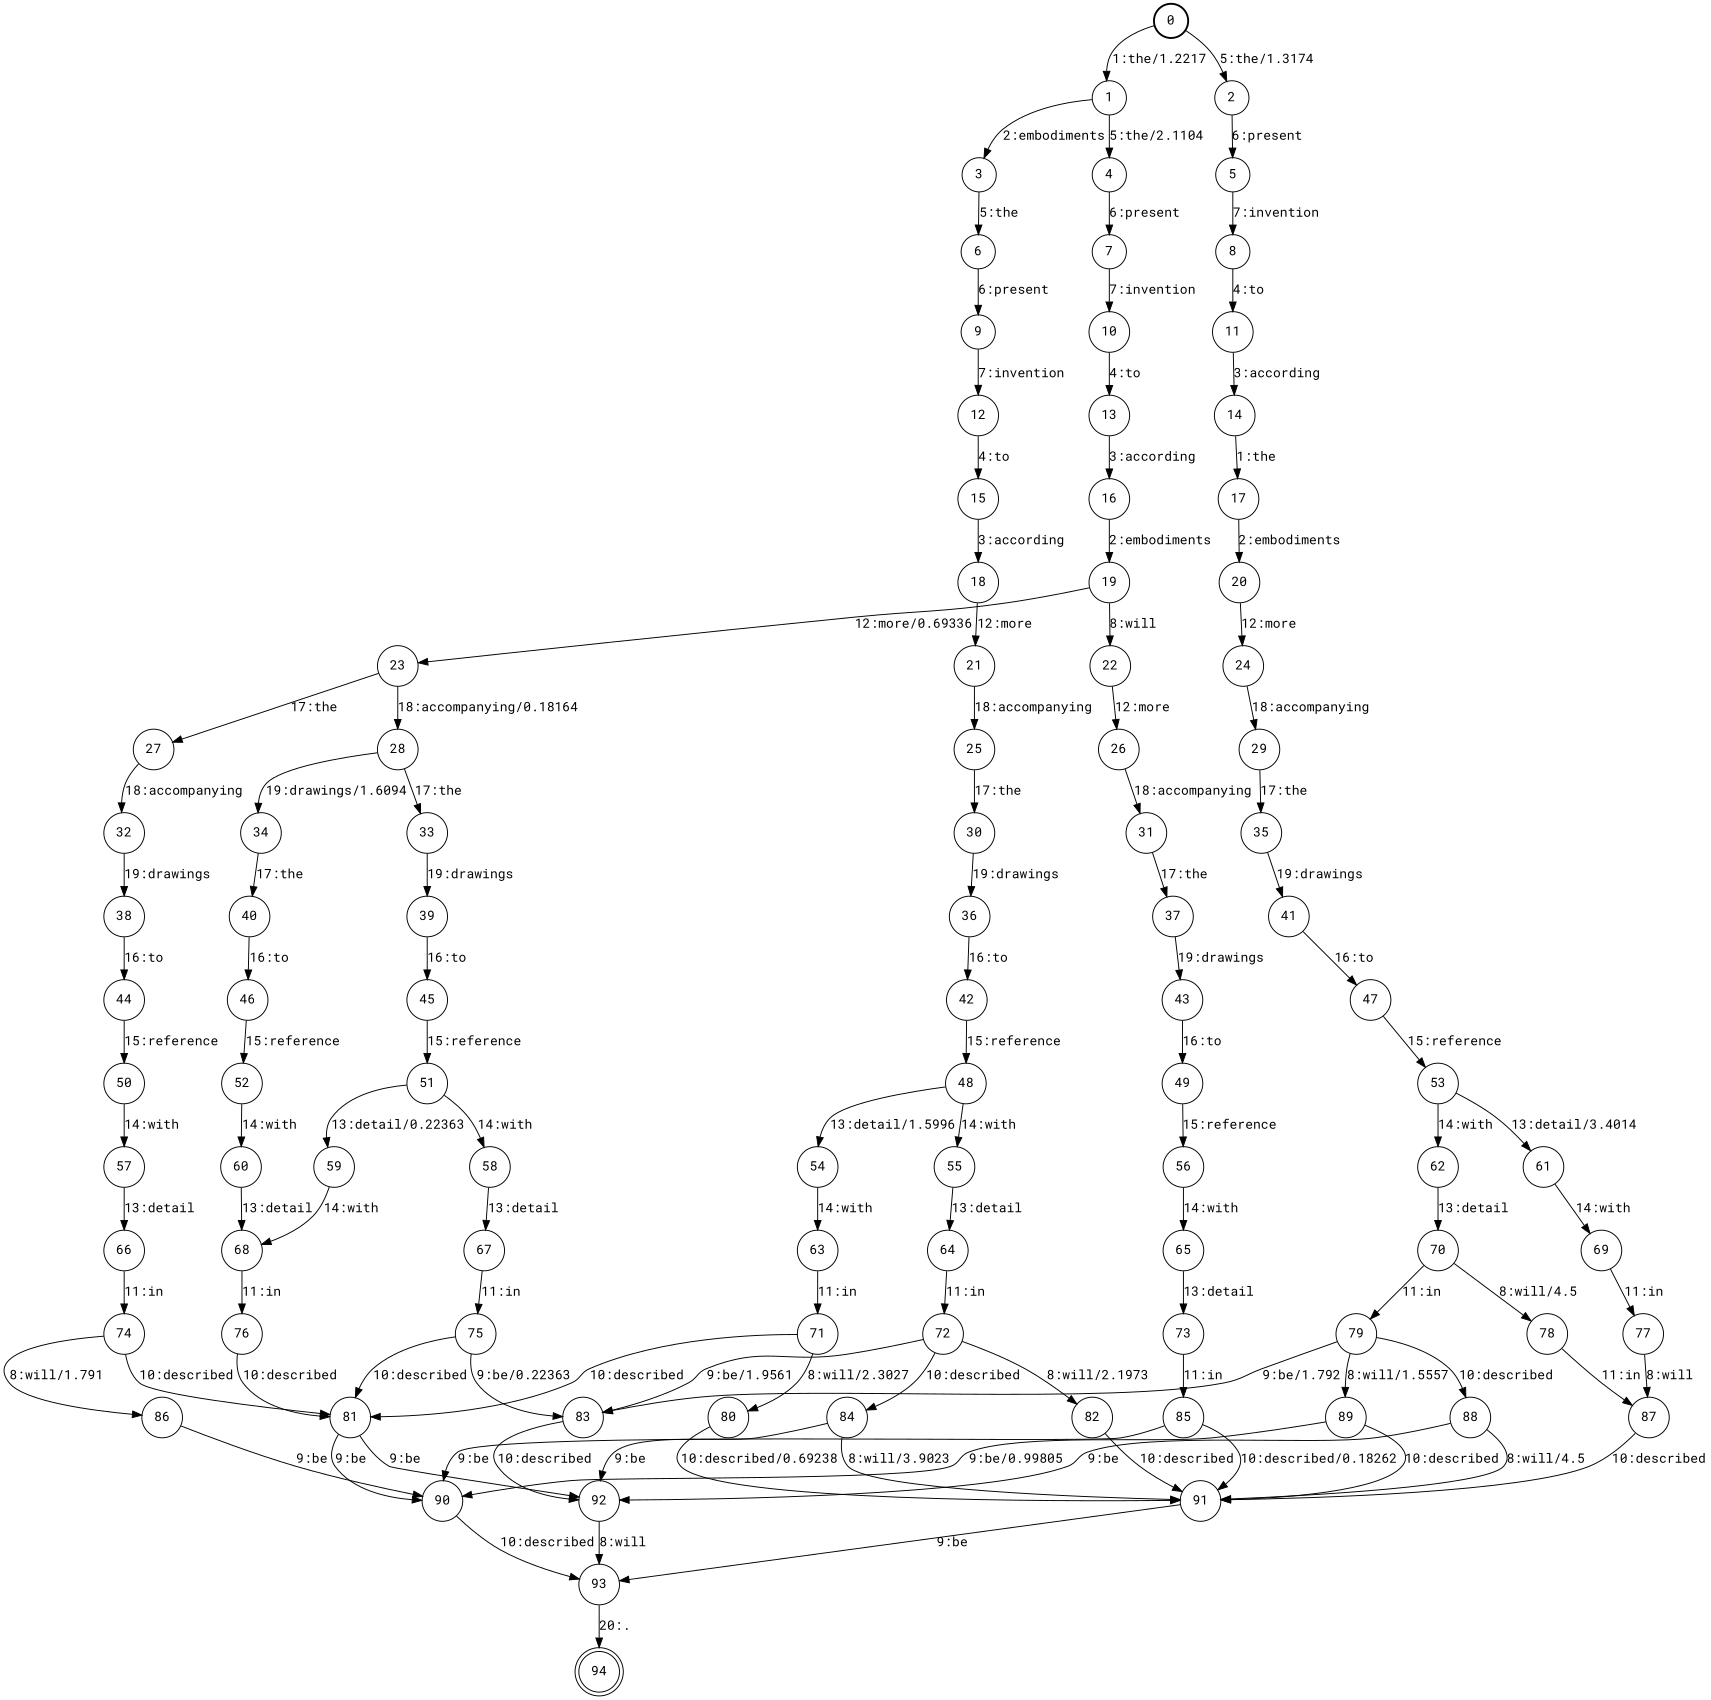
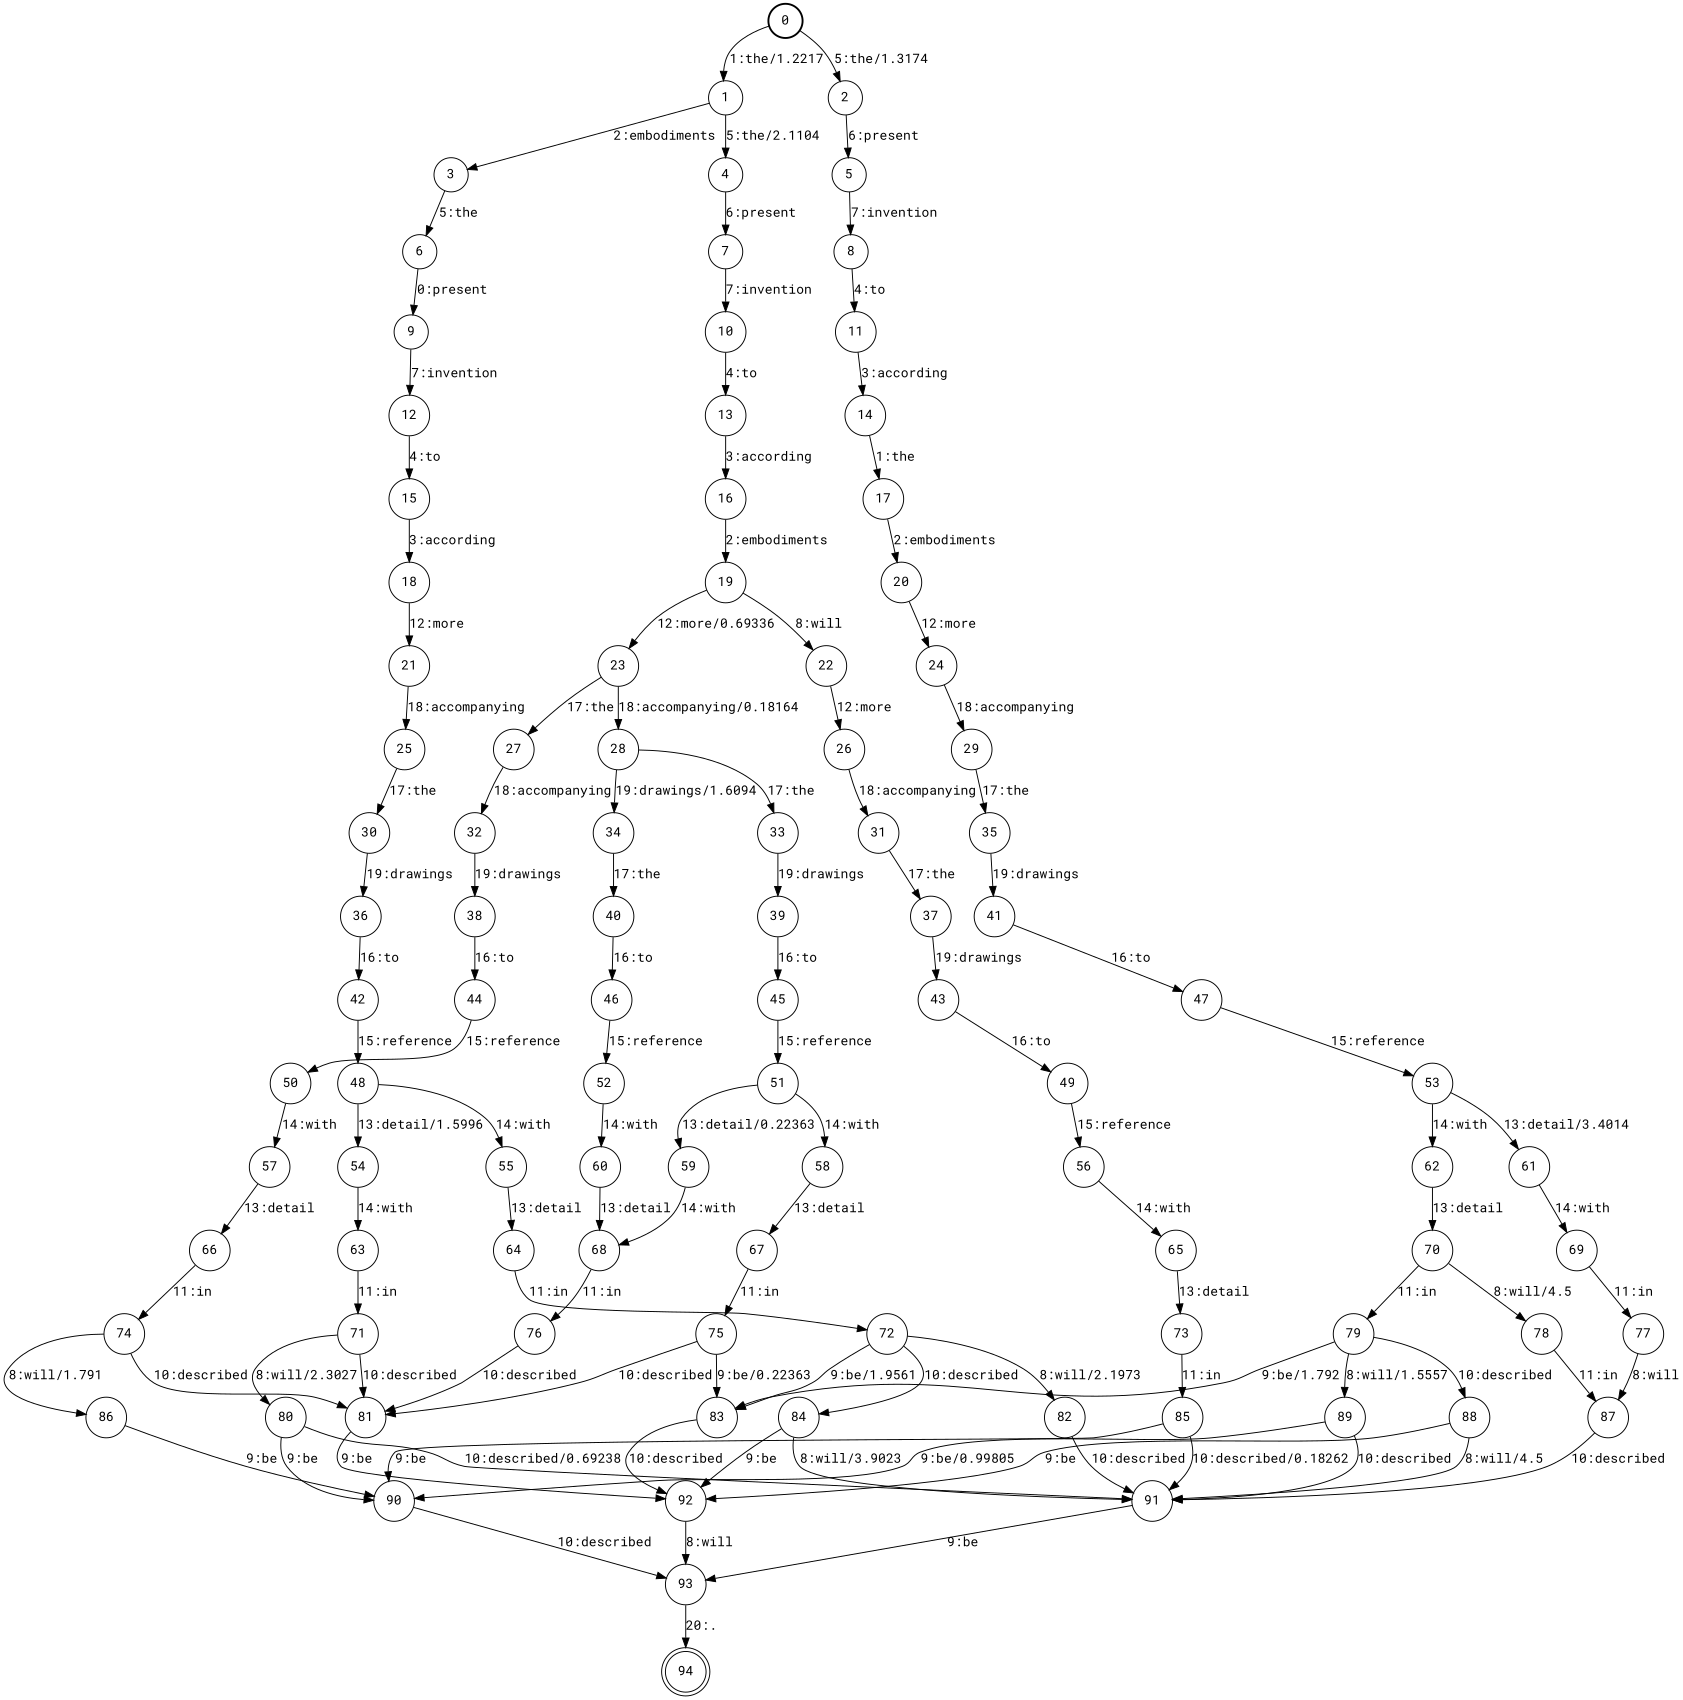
  digraph {
    fontname="Roboto Mono"
    nodesep=0.25
    rankdir=TB
    ranksep=0.4
    node [fontname="Roboto Mono" fontsize=14 shape=circle style=solid]
    edge [fontname="Roboto Mono" fontsize=14]
    n1 [label=0 style=bold]
    n2 [label=1]
    n3 [label=2]
    n4 [label=4]
    n5 [label=3]
    n6 [label=5]
    n7 [label=7]
    n8 [label=6]
    n9 [label=8]
    n10 [label=10]
    n11 [label=9]
    n12 [label=11]
    n13 [label=12]
    n14 [label=13]
    n15 [label=14]
    n16 [label=15]
    n17 [label=16]
    n18 [label=17]
    n19 [label=18]
    n20 [label=19]
    n21 [label=20]
    n22 [label=21]
    n23 [label=22]
    n24 [label=23]
    n25 [label=24]
    n26 [label=25]
    n27 [label=26]
    n28 [label=27]
    n29 [label=28]
    n30 [label=29]
    n31 [label=30]
    n32 [label=31]
    n33 [label=32]
    n34 [label=33]
    n35 [label=34]
    n36 [label=35]
    n37 [label=36]
    n38 [label=37]
    n39 [label=38]
    n40 [label=39]
    n41 [label=40]
    n42 [label=41]
    n43 [label=42]
    n44 [label=43]
    n45 [label=44]
    n46 [label=45]
    n47 [label=46]
    n48 [label=47]
    n49 [label=48]
    n50 [label=49]
    n51 [label=50]
    n52 [label=51]
    n53 [label=52]
    n54 [label=53]
    n55 [label=54]
    n56 [label=55]
    n57 [label=56]
    n58 [label=57]
    n59 [label=59]
    n60 [label=58]
    n61 [label=60]
    n62 [label=61]
    n63 [label=62]
    n64 [label=63]
    n65 [label=64]
    n66 [label=65]
    n67 [label=66]
    n68 [label=68]
    n69 [label=67]
    n70 [label=69]
    n71 [label=70]
    n72 [label=71]
    n73 [label=72]
    n74 [label=73]
    n75 [label=74]
    n76 [label=76]
    n77 [label=75]
    n78 [label=77]
    n79 [label=78]
    n80 [label=79]
    n81 [label=80]
    n82 [label=81]
    n83 [label=82]
    n84 [label=83]
    n85 [label=84]
    n86 [label=85]
    n87 [label=86]
    n88 [label=87]
    n89 [label=89]
    n90 [label=88]
    n91 [label=90]
    n92 [label=91]
    n93 [label=92]
    n94 [label=93]
    n95 [label=94 shape=doublecircle]
    n1 -> n2 [label="1:the/1.2217"]
    n1 -> n3 [label="5:the/1.3174"]
    n2 -> n4 [label="5:the/2.1104"]
    n2 -> n5 [label="2:embodiments"]
    n3 -> n6 [label="6:present"]
    n4 -> n7 [label="6:present"]
    n5 -> n8 [label="5:the"]
    n6 -> n9 [label="7:invention"]
    n7 -> n10 [label="7:invention"]
-   n8 -> n11 [label="6:present"]
+   n8 -> n11 [label="0:present"]
    n9 -> n12 [label="4:to"]
    n10 -> n14 [label="4:to"]
    n11 -> n13 [label="7:invention"]
    n12 -> n15 [label="3:according"]
    n13 -> n16 [label="4:to"]
    n14 -> n17 [label="3:according"]
    n15 -> n18 [label="1:the"]
    n16 -> n19 [label="3:according"]
    n17 -> n20 [label="2:embodiments"]
    n18 -> n21 [label="2:embodiments"]
    n19 -> n22 [label="12:more"]
    n20 -> n23 [label="8:will"]
    n20 -> n24 [label="12:more/0.69336"]
    n21 -> n25 [label="12:more"]
    n22 -> n26 [label="18:accompanying"]
    n23 -> n27 [label="12:more"]
    n24 -> n28 [label="17:the"]
    n24 -> n29 [label="18:accompanying/0.18164"]
    n25 -> n30 [label="18:accompanying"]
    n26 -> n31 [label="17:the"]
    n27 -> n32 [label="18:accompanying"]
    n28 -> n33 [label="18:accompanying"]
    n29 -> n34 [label="17:the"]
    n29 -> n35 [label="19:drawings/1.6094"]
    n30 -> n36 [label="17:the"]
    n31 -> n37 [label="19:drawings"]
    n32 -> n38 [label="17:the"]
    n33 -> n39 [label="19:drawings"]
    n34 -> n40 [label="19:drawings"]
    n35 -> n41 [label="17:the"]
    n36 -> n42 [label="19:drawings"]
    n37 -> n43 [label="16:to"]
    n38 -> n44 [label="19:drawings"]
    n39 -> n45 [label="16:to"]
    n40 -> n46 [label="16:to"]
    n41 -> n47 [label="16:to"]
    n42 -> n48 [label="16:to"]
    n43 -> n49 [label="15:reference"]
    n44 -> n50 [label="16:to"]
    n45 -> n51 [label="15:reference"]
    n46 -> n52 [label="15:reference"]
    n47 -> n53 [label="15:reference"]
    n48 -> n54 [label="15:reference"]
    n49 -> n55 [label="13:detail/1.5996"]
    n49 -> n56 [label="14:with"]
    n50 -> n57 [label="15:reference"]
    n51 -> n58 [label="14:with"]
    n52 -> n59 [label="13:detail/0.22363"]
    n52 -> n60 [label="14:with"]
    n53 -> n61 [label="14:with"]
    n54 -> n62 [label="13:detail/3.4014"]
    n54 -> n63 [label="14:with"]
    n55 -> n64 [label="14:with"]
    n56 -> n65 [label="13:detail"]
    n57 -> n66 [label="14:with"]
    n58 -> n67 [label="13:detail"]
    n59 -> n68 [label="14:with"]
    n60 -> n69 [label="13:detail"]
    n61 -> n68 [label="13:detail"]
    n62 -> n70 [label="14:with"]
    n63 -> n71 [label="13:detail"]
    n64 -> n72 [label="11:in"]
    n65 -> n73 [label="11:in"]
    n66 -> n74 [label="13:detail"]
    n67 -> n75 [label="11:in"]
    n68 -> n76 [label="11:in"]
    n69 -> n77 [label="11:in"]
    n70 -> n78 [label="11:in"]
    n71 -> n79 [label="8:will/4.5"]
    n71 -> n80 [label="11:in"]
    n72 -> n81 [label="8:will/2.3027"]
    n72 -> n82 [label="10:described"]
    n73 -> n83 [label="8:will/2.1973"]
    n73 -> n84 [label="9:be/1.9561"]
    n73 -> n85 [label="10:described"]
    n74 -> n86 [label="11:in"]
    n75 -> n82 [label="10:described"]
    n75 -> n87 [label="8:will/1.791"]
    n76 -> n82 [label="10:described"]
    n77 -> n82 [label="10:described"]
    n77 -> n84 [label="9:be/0.22363"]
    n78 -> n88 [label="8:will"]
    n79 -> n88 [label="11:in"]
    n80 -> n84 [label="9:be/1.792"]
    n80 -> n89 [label="8:will/1.5557"]
    n80 -> n90 [label="10:described"]
-   n82 -> n91 [label="9:be"]
+   n81 -> n91 [label="9:be"]
    n81 -> n92 [label="10:described/0.69238"]
    n82 -> n93 [label="9:be"]
    n83 -> n92 [label="10:described"]
    n84 -> n93 [label="10:described"]
    n85 -> n92 [label="8:will/3.9023"]
    n85 -> n93 [label="9:be"]
    n86 -> n91 [label="9:be"]
    n86 -> n92 [label="10:described/0.18262"]
    n87 -> n91 [label="9:be"]
    n88 -> n92 [label="10:described"]
    n89 -> n91 [label="9:be/0.99805"]
    n89 -> n92 [label="10:described"]
    n90 -> n92 [label="8:will/4.5"]
    n90 -> n93 [label="9:be"]
    n91 -> n94 [label="10:described"]
    n92 -> n94 [label="9:be"]
    n93 -> n94 [label="8:will"]
    n94 -> n95 [label="20:."]
  }
